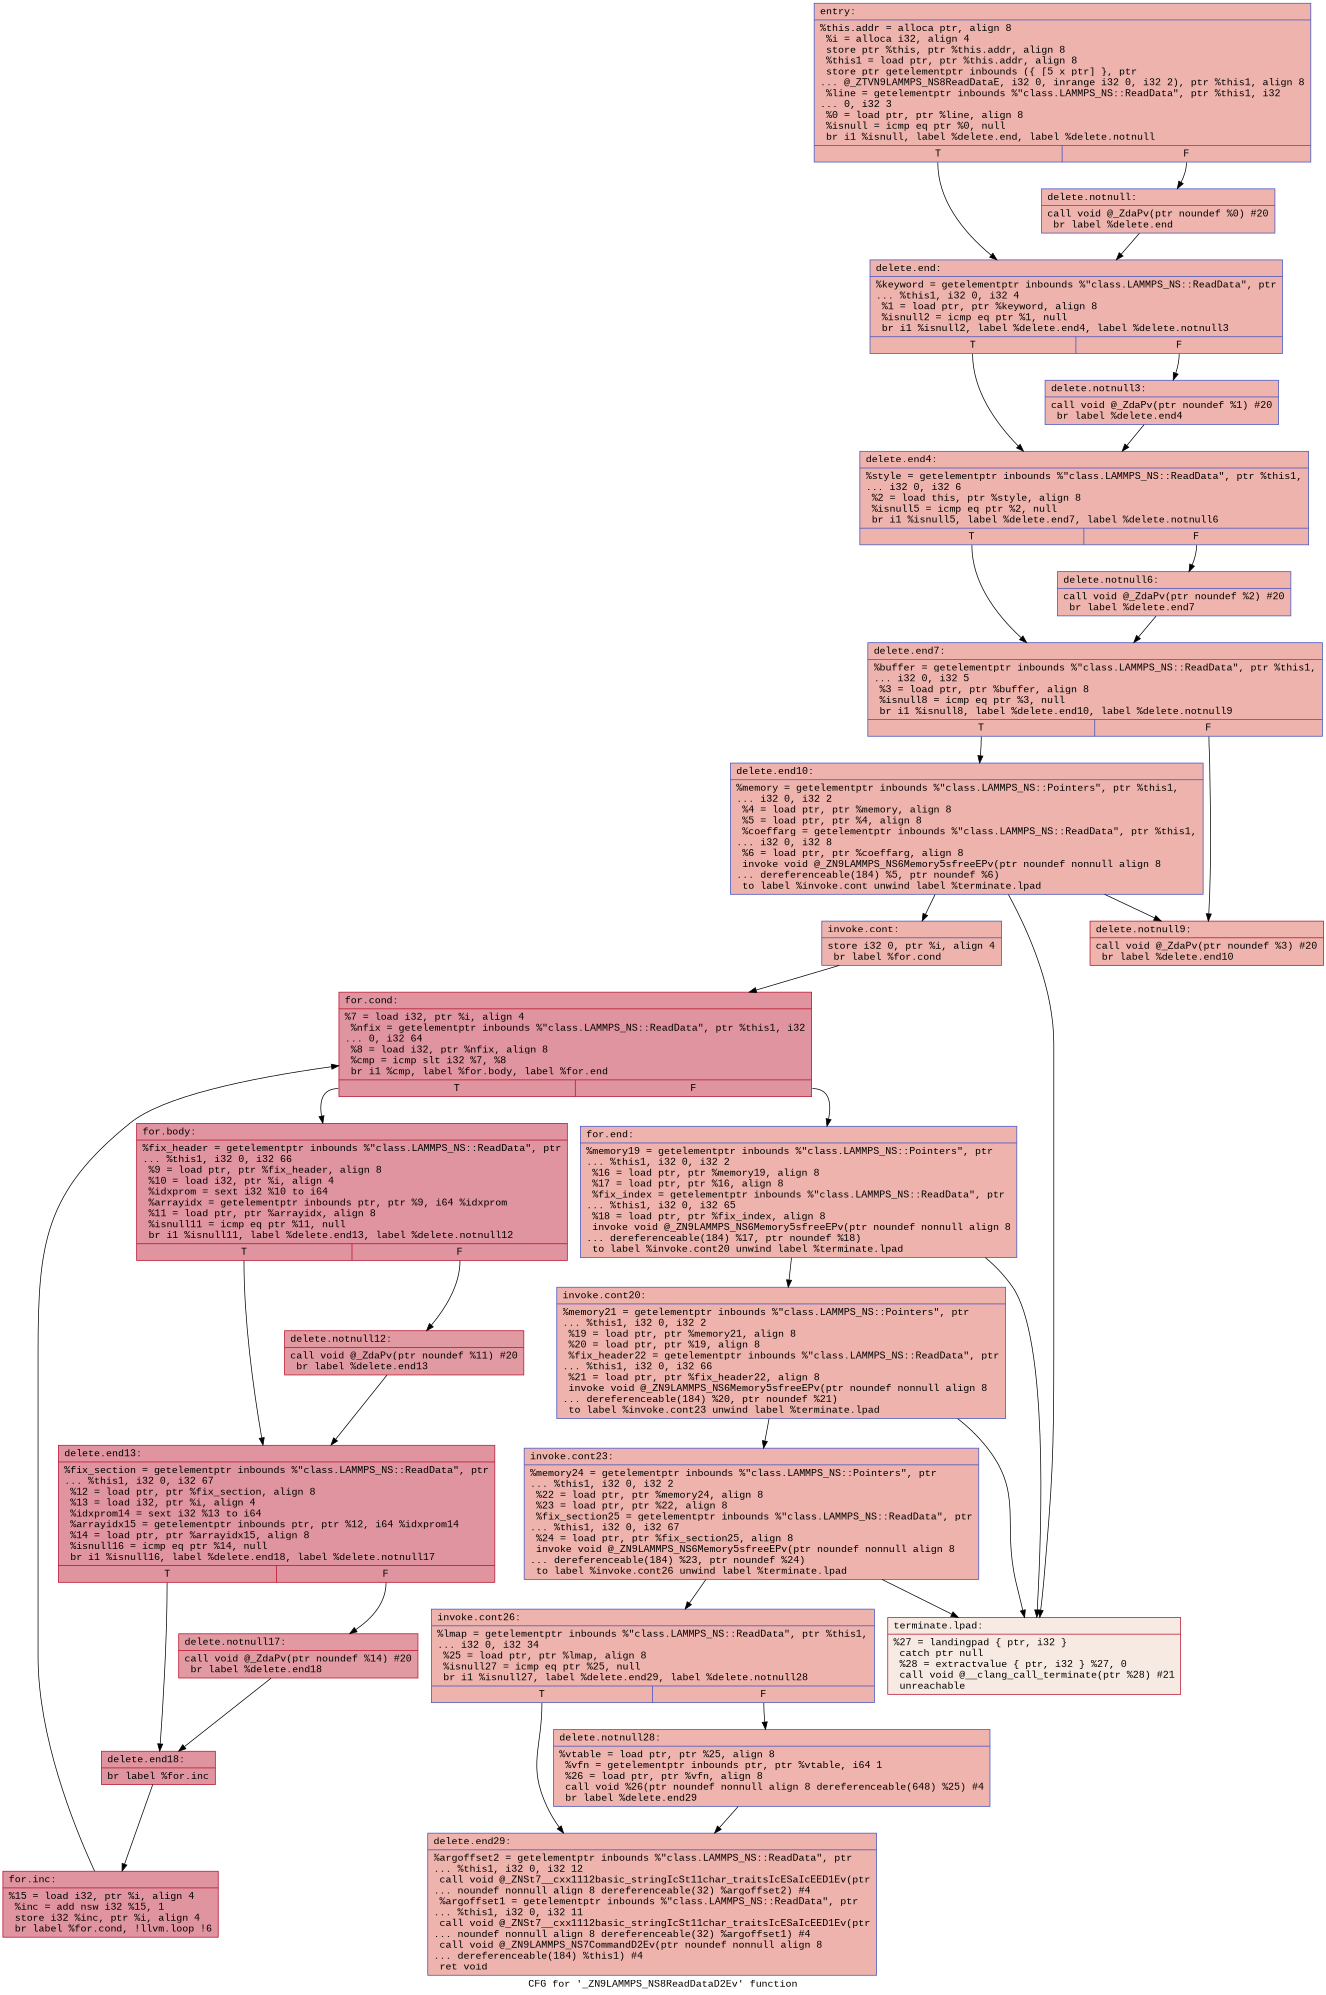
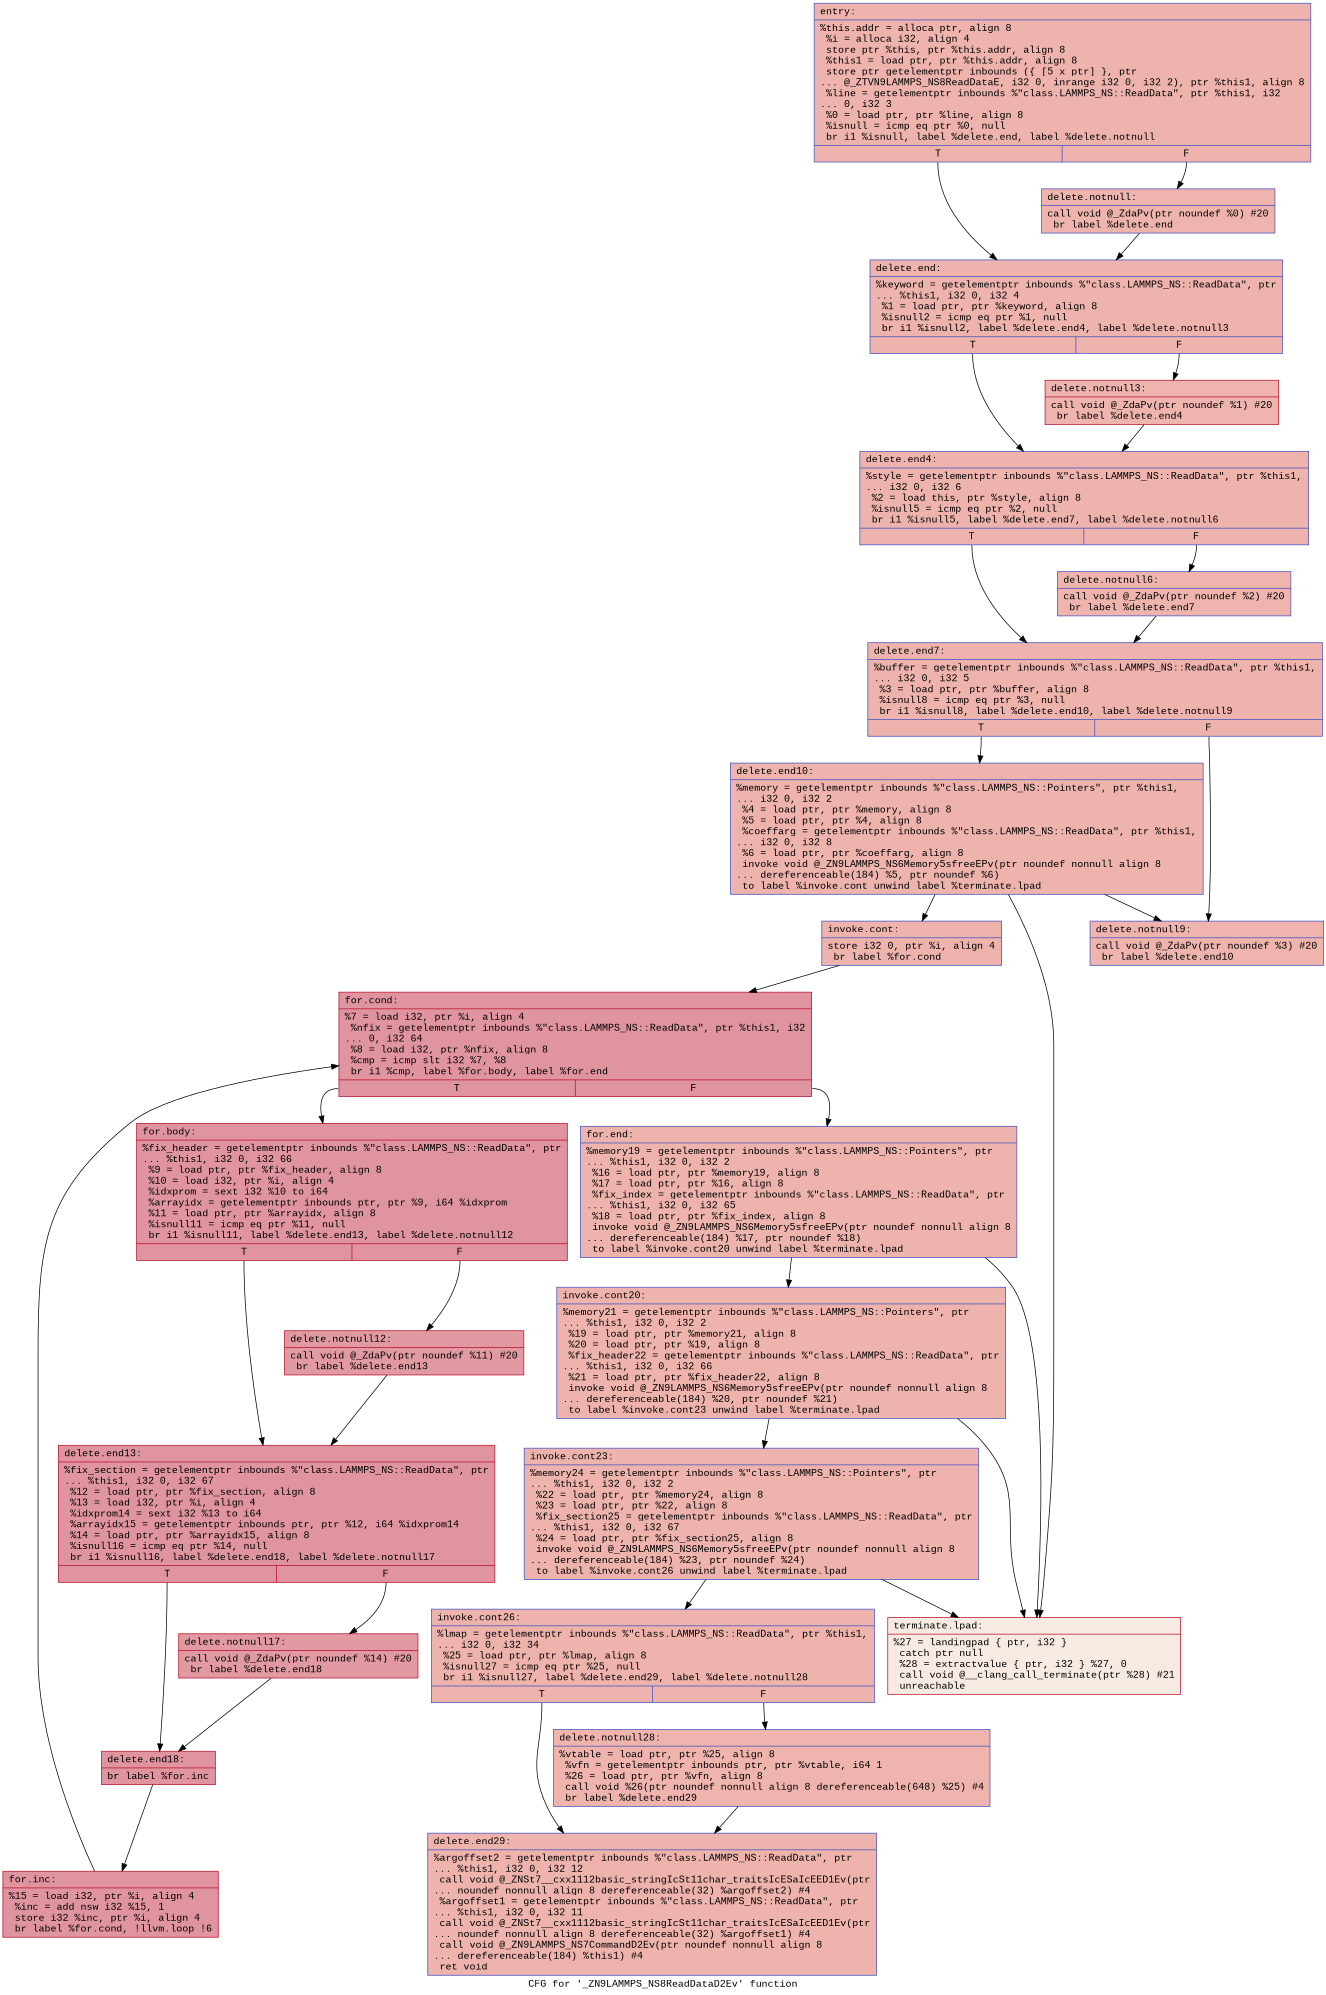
  digraph {
    fontname="Liberation Mono"
    label="CFG for '_ZN9LAMMPS_NS8ReadDataD2Ev' function"
    node [color="#3d50c3ff" fillcolor="#d6524470" fontname="Liberation Mono" shape=record style=filled]
    edge [fontname="Liberation Mono"]
    n1 [label="{entry:\l|  %this.addr = alloca ptr, align 8\l  %i = alloca i32, align 4\l  store ptr %this, ptr %this.addr, align 8\l  %this1 = load ptr, ptr %this.addr, align 8\l  store ptr getelementptr inbounds (\{ [5 x ptr] \}, ptr\l... @_ZTVN9LAMMPS_NS8ReadDataE, i32 0, inrange i32 0, i32 2), ptr %this1, align 8\l  %line = getelementptr inbounds %\"class.LAMMPS_NS::ReadData\", ptr %this1, i32\l... 0, i32 3\l  %0 = load ptr, ptr %line, align 8\l  %isnull = icmp eq ptr %0, null\l  br i1 %isnull, label %delete.end, label %delete.notnull\l|{<s0>T|<s1>F}}"]
    n2 [label="{delete.end:\l|  %keyword = getelementptr inbounds %\"class.LAMMPS_NS::ReadData\", ptr\l... %this1, i32 0, i32 4\l  %1 = load ptr, ptr %keyword, align 8\l  %isnull2 = icmp eq ptr %1, null\l  br i1 %isnull2, label %delete.end4, label %delete.notnull3\l|{<s0>T|<s1>F}}"]
    n3 [fillcolor="#d8564670" label="{delete.notnull:\l|  call void @_ZdaPv(ptr noundef %0) #20\l  br label %delete.end\l}"]
    n4 [label="{delete.end4:\l|  %style = getelementptr inbounds %\"class.LAMMPS_NS::ReadData\", ptr %this1,\l... i32 0, i32 6\l  %2 = load this, ptr %style, align 8\l  %isnull5 = icmp eq ptr %2, null\l  br i1 %isnull5, label %delete.end7, label %delete.notnull6\l|{<s0>T|<s1>F}}"]
-   n5 [fillcolor="#d8564670" label="{delete.notnull3:\l|  call void @_ZdaPv(ptr noundef %1) #20\l  br label %delete.end4\l}"]
+   n5 [color="#b70d28ff" fillcolor="#d8564670" label="{delete.notnull3:\l|  call void @_ZdaPv(ptr noundef %1) #20\l  br label %delete.end4\l}"]
    n6 [label="{delete.end7:\l|  %buffer = getelementptr inbounds %\"class.LAMMPS_NS::ReadData\", ptr %this1,\l... i32 0, i32 5\l  %3 = load ptr, ptr %buffer, align 8\l  %isnull8 = icmp eq ptr %3, null\l  br i1 %isnull8, label %delete.end10, label %delete.notnull9\l|{<s0>T|<s1>F}}"]
    n7 [fillcolor="#d8564670" label="{delete.notnull6:\l|  call void @_ZdaPv(ptr noundef %2) #20\l  br label %delete.end7\l}"]
    n8 [label="{delete.end10:\l|  %memory = getelementptr inbounds %\"class.LAMMPS_NS::Pointers\", ptr %this1,\l... i32 0, i32 2\l  %4 = load ptr, ptr %memory, align 8\l  %5 = load ptr, ptr %4, align 8\l  %coeffarg = getelementptr inbounds %\"class.LAMMPS_NS::ReadData\", ptr %this1,\l... i32 0, i32 8\l  %6 = load ptr, ptr %coeffarg, align 8\l  invoke void @_ZN9LAMMPS_NS6Memory5sfreeEPv(ptr noundef nonnull align 8\l... dereferenceable(184) %5, ptr noundef %6)\l          to label %invoke.cont unwind label %terminate.lpad\l}"]
-   n9 [color="#b70d28ff" fillcolor="#d8564670" label="{delete.notnull9:\l|  call void @_ZdaPv(ptr noundef %3) #20\l  br label %delete.end10\l}"]
+   n9 [fillcolor="#d8564670" label="{delete.notnull9:\l|  call void @_ZdaPv(ptr noundef %3) #20\l  br label %delete.end10\l}"]
    n10 [label="{invoke.cont:\l|  store i32 0, ptr %i, align 4\l  br label %for.cond\l}"]
    n11 [color="#b70d28ff" fillcolor="#eed0c070" label="{terminate.lpad:\l|  %27 = landingpad \{ ptr, i32 \}\l          catch ptr null\l  %28 = extractvalue \{ ptr, i32 \} %27, 0\l  call void @__clang_call_terminate(ptr %28) #21\l  unreachable\l}"]
    n12 [color="#b70d28ff" fillcolor="#b70d2870" label="{for.cond:\l|  %7 = load i32, ptr %i, align 4\l  %nfix = getelementptr inbounds %\"class.LAMMPS_NS::ReadData\", ptr %this1, i32\l... 0, i32 64\l  %8 = load i32, ptr %nfix, align 8\l  %cmp = icmp slt i32 %7, %8\l  br i1 %cmp, label %for.body, label %for.end\l|{<s0>T|<s1>F}}"]
    n13 [color="#b70d28ff" fillcolor="#b70d2870" label="{for.body:\l|  %fix_header = getelementptr inbounds %\"class.LAMMPS_NS::ReadData\", ptr\l... %this1, i32 0, i32 66\l  %9 = load ptr, ptr %fix_header, align 8\l  %10 = load i32, ptr %i, align 4\l  %idxprom = sext i32 %10 to i64\l  %arrayidx = getelementptr inbounds ptr, ptr %9, i64 %idxprom\l  %11 = load ptr, ptr %arrayidx, align 8\l  %isnull11 = icmp eq ptr %11, null\l  br i1 %isnull11, label %delete.end13, label %delete.notnull12\l|{<s0>T|<s1>F}}"]
    n14 [label="{for.end:\l|  %memory19 = getelementptr inbounds %\"class.LAMMPS_NS::Pointers\", ptr\l... %this1, i32 0, i32 2\l  %16 = load ptr, ptr %memory19, align 8\l  %17 = load ptr, ptr %16, align 8\l  %fix_index = getelementptr inbounds %\"class.LAMMPS_NS::ReadData\", ptr\l... %this1, i32 0, i32 65\l  %18 = load ptr, ptr %fix_index, align 8\l  invoke void @_ZN9LAMMPS_NS6Memory5sfreeEPv(ptr noundef nonnull align 8\l... dereferenceable(184) %17, ptr noundef %18)\l          to label %invoke.cont20 unwind label %terminate.lpad\l}"]
    n15 [color="#b70d28ff" fillcolor="#b70d2870" label="{delete.end13:\l|  %fix_section = getelementptr inbounds %\"class.LAMMPS_NS::ReadData\", ptr\l... %this1, i32 0, i32 67\l  %12 = load ptr, ptr %fix_section, align 8\l  %13 = load i32, ptr %i, align 4\l  %idxprom14 = sext i32 %13 to i64\l  %arrayidx15 = getelementptr inbounds ptr, ptr %12, i64 %idxprom14\l  %14 = load ptr, ptr %arrayidx15, align 8\l  %isnull16 = icmp eq ptr %14, null\l  br i1 %isnull16, label %delete.end18, label %delete.notnull17\l|{<s0>T|<s1>F}}"]
    n16 [color="#b70d28ff" fillcolor="#bb1b2c70" label="{delete.notnull12:\l|  call void @_ZdaPv(ptr noundef %11) #20\l  br label %delete.end13\l}"]
    n17 [label="{invoke.cont20:\l|  %memory21 = getelementptr inbounds %\"class.LAMMPS_NS::Pointers\", ptr\l... %this1, i32 0, i32 2\l  %19 = load ptr, ptr %memory21, align 8\l  %20 = load ptr, ptr %19, align 8\l  %fix_header22 = getelementptr inbounds %\"class.LAMMPS_NS::ReadData\", ptr\l... %this1, i32 0, i32 66\l  %21 = load ptr, ptr %fix_header22, align 8\l  invoke void @_ZN9LAMMPS_NS6Memory5sfreeEPv(ptr noundef nonnull align 8\l... dereferenceable(184) %20, ptr noundef %21)\l          to label %invoke.cont23 unwind label %terminate.lpad\l}"]
    n18 [color="#b70d28ff" fillcolor="#b70d2870" label="{delete.end18:\l|  br label %for.inc\l}"]
    n19 [color="#b70d28ff" fillcolor="#bb1b2c70" label="{delete.notnull17:\l|  call void @_ZdaPv(ptr noundef %14) #20\l  br label %delete.end18\l}"]
    n20 [label="{invoke.cont23:\l|  %memory24 = getelementptr inbounds %\"class.LAMMPS_NS::Pointers\", ptr\l... %this1, i32 0, i32 2\l  %22 = load ptr, ptr %memory24, align 8\l  %23 = load ptr, ptr %22, align 8\l  %fix_section25 = getelementptr inbounds %\"class.LAMMPS_NS::ReadData\", ptr\l... %this1, i32 0, i32 67\l  %24 = load ptr, ptr %fix_section25, align 8\l  invoke void @_ZN9LAMMPS_NS6Memory5sfreeEPv(ptr noundef nonnull align 8\l... dereferenceable(184) %23, ptr noundef %24)\l          to label %invoke.cont26 unwind label %terminate.lpad\l}"]
    n21 [color="#b70d28ff" fillcolor="#b70d2870" label="{for.inc:\l|  %15 = load i32, ptr %i, align 4\l  %inc = add nsw i32 %15, 1\l  store i32 %inc, ptr %i, align 4\l  br label %for.cond, !llvm.loop !6\l}"]
    n22 [label="{invoke.cont26:\l|  %lmap = getelementptr inbounds %\"class.LAMMPS_NS::ReadData\", ptr %this1,\l... i32 0, i32 34\l  %25 = load ptr, ptr %lmap, align 8\l  %isnull27 = icmp eq ptr %25, null\l  br i1 %isnull27, label %delete.end29, label %delete.notnull28\l|{<s0>T|<s1>F}}"]
    n23 [label="{delete.end29:\l|  %argoffset2 = getelementptr inbounds %\"class.LAMMPS_NS::ReadData\", ptr\l... %this1, i32 0, i32 12\l  call void @_ZNSt7__cxx1112basic_stringIcSt11char_traitsIcESaIcEED1Ev(ptr\l... noundef nonnull align 8 dereferenceable(32) %argoffset2) #4\l  %argoffset1 = getelementptr inbounds %\"class.LAMMPS_NS::ReadData\", ptr\l... %this1, i32 0, i32 11\l  call void @_ZNSt7__cxx1112basic_stringIcSt11char_traitsIcESaIcEED1Ev(ptr\l... noundef nonnull align 8 dereferenceable(32) %argoffset1) #4\l  call void @_ZN9LAMMPS_NS7CommandD2Ev(ptr noundef nonnull align 8\l... dereferenceable(184) %this1) #4\l  ret void\l}"]
    n24 [fillcolor="#d8564670" label="{delete.notnull28:\l|  %vtable = load ptr, ptr %25, align 8\l  %vfn = getelementptr inbounds ptr, ptr %vtable, i64 1\l  %26 = load ptr, ptr %vfn, align 8\l  call void %26(ptr noundef nonnull align 8 dereferenceable(648) %25) #4\l  br label %delete.end29\l}"]
    n1 -> n2 [tailport=s0]
    n1 -> n3 [tailport=s1]
    n2 -> n4 [tailport=s0]
    n2 -> n5 [tailport=s1]
    n3 -> n2
    n4 -> n6 [tailport=s0]
    n4 -> n7 [tailport=s1]
    n5 -> n4
    n6 -> n8 [tailport=s0]
    n6 -> n9 [tailport=s1]
    n7 -> n6
    n8 -> n9
    n8 -> n10
    n8 -> n11
    n10 -> n12
    n12 -> n13 [tailport=s0]
    n12 -> n14 [tailport=s1]
    n13 -> n15 [tailport=s0]
    n13 -> n16 [tailport=s1]
    n14 -> n11
    n14 -> n17
    n15 -> n18 [tailport=s0]
    n15 -> n19 [tailport=s1]
    n16 -> n15
    n17 -> n11
    n17 -> n20
    n18 -> n21
    n19 -> n18
    n20 -> n11
    n20 -> n22
    n21 -> n12
    n22 -> n23 [tailport=s0]
    n22 -> n24 [tailport=s1]
    n24 -> n23
  }
